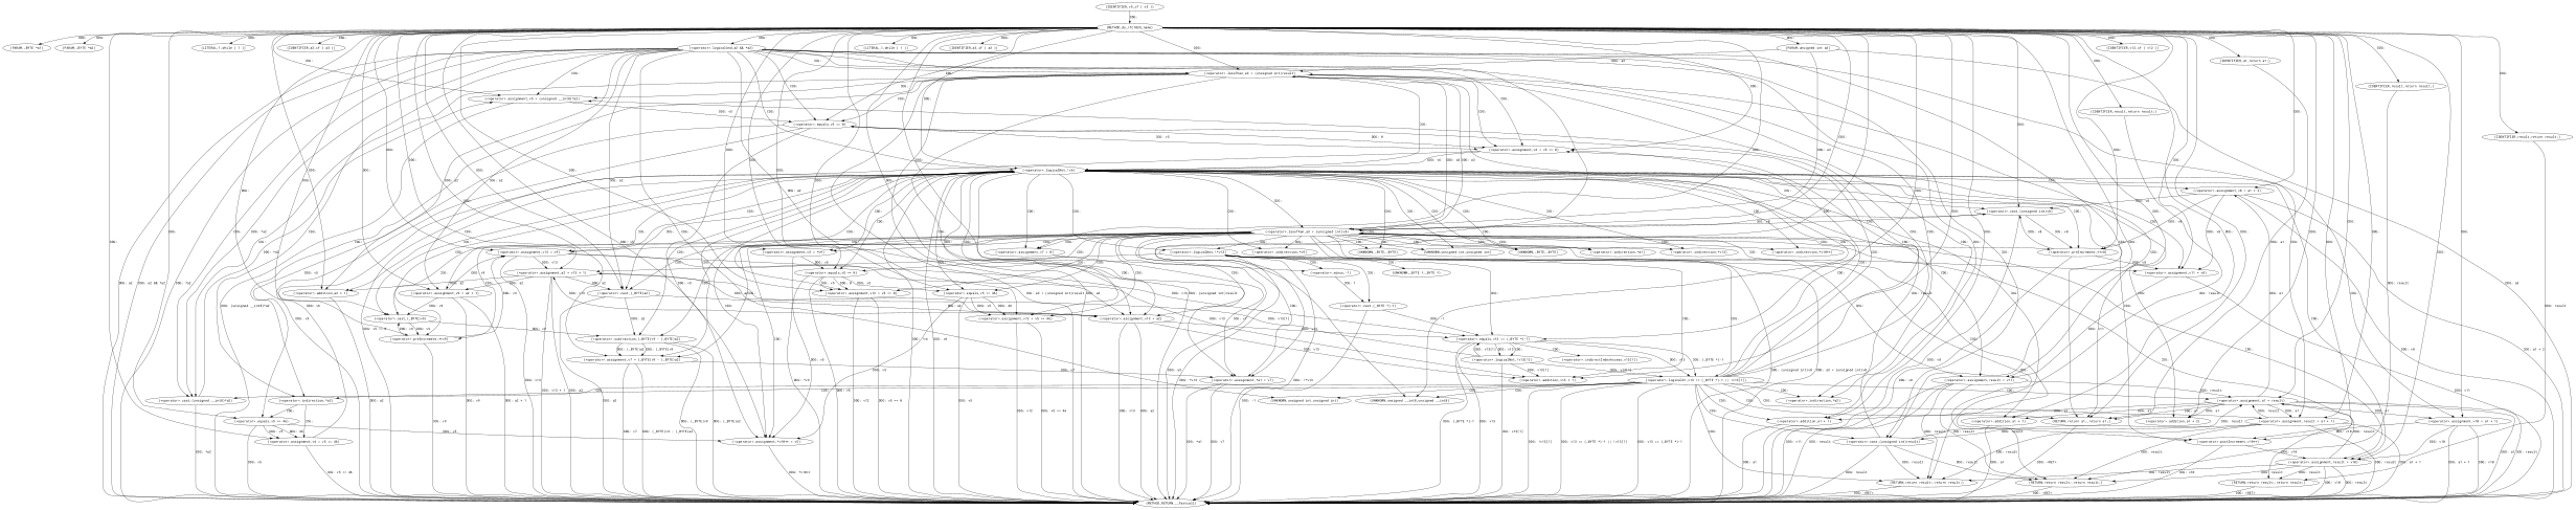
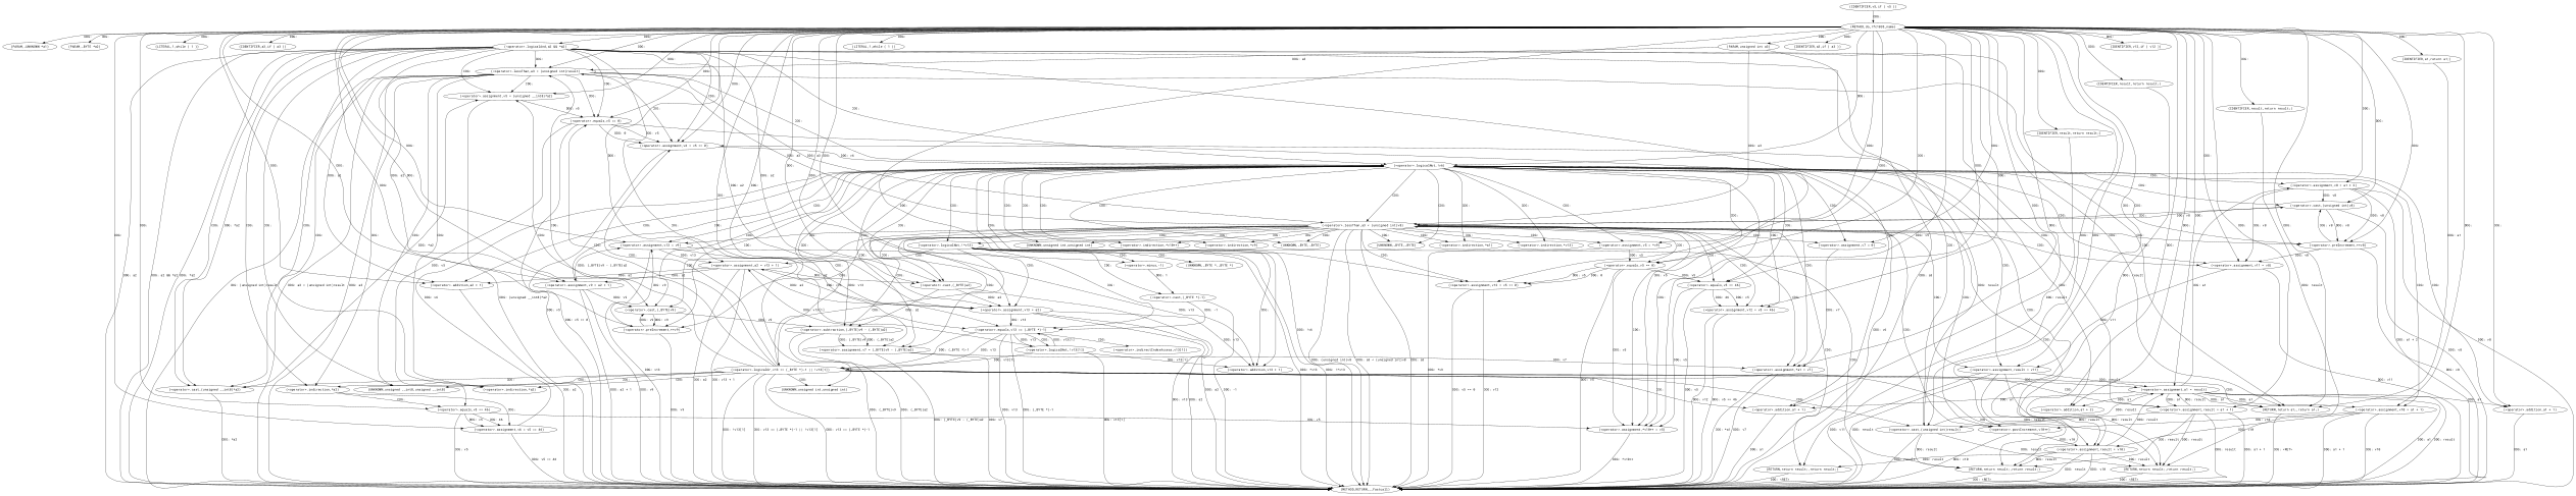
  digraph {
    fontname="Roboto Mono"
    node [fontname="Roboto Mono"]
    edge [fontname="Roboto Mono"]
    n1 [label="(METHOD,do_rfc1035_name)"]
-   n2 [label="(PARAM,_BYTE *a1)"]
+   n2 [label="(PARAM,_UNKNOWN *a1)"]
    n3 [label="(PARAM,_BYTE *a2)"]
    n4 [label="(PARAM,unsigned int a3)"]
    n5 [label="(<operator>.logicalAnd,a2 && *a2)"]
    n6 [label="(LITERAL,1,while ( 1 ))"]
    n7 [label="(<operator>.assignment,result = a1 + 1)"]
    n8 [label="(<operator>.addition,a1 + 1)"]
    n9 [label="(IDENTIFIER,a3,if ( a3 ))"]
    n10 [label="(<operator>.lessThan,a3 < (unsigned int)result)"]
    n11 [label="(<operator>.cast,(unsigned int)result)"]
    n12 [label="(<operator>.assignment,v5 = (unsigned __int8)*a2)"]
    n13 [label="(<operator>.assignment,v6 = v5 == 0)"]
    n14 [label="(<operator>.equals,v5 == 0)"]
    n15 [label="(<operator>.assignment,v6 = v5 == 46)"]
    n16 [label="(<operator>.equals,v5 == 46)"]
    n17 [label="(<operator>.logicalNot,!v6)"]
    n18 [label="(<operator>.assignment,v8 = a1 + 2)"]
    n19 [label="(<operator>.addition,a1 + 2)"]
    n20 [label="(<operator>.assignment,v9 = a2 + 1)"]
    n21 [label="(<operator>.addition,a2 + 1)"]
    n22 [label="(<operator>.assignment,v10 = a1 + 1)"]
    n23 [label="(<operator>.addition,a1 + 1)"]
    n24 [label="(LITERAL,1,while ( 1 ))"]
    n25 [label="(<operator>.assignment,v11 = v8)"]
    n26 [label="(<operator>.assignment,result = v10)"]
    n27 [label="(IDENTIFIER,a3,if ( a3 ))"]
    n28 [label="(<operator>.lessThan,a3 < (unsigned int)v8)"]
    n29 [label="(<operator>.cast,(unsigned int)v8)"]
    n30 [label="(IDENTIFIER,result,return result;)"]
    n31 [label="(<operator>.assignment,*v10++ = v5)"]
    n32 [label="(<operator>.postIncrement,v10++)"]
    n33 [label="(<operator>.assignment,v13 = v9)"]
    n34 [label="(<operator>.assignment,v5 = *v9)"]
    n35 [label="(<operator>.assignment,v7 = (_BYTE)v9 - (_BYTE)a2)"]
    n36 [label="(<operator>.cast,(_BYTE)v9)"]
    n37 [label="(<operator>.cast,(_BYTE)a2)"]
    n38 [label="(<operator>.preIncrement,++v8)"]
    n39 [label="(<operator>.preIncrement,++v9)"]
    n40 [label="(<operator>.assignment,v12 = v5 == 0)"]
    n41 [label="(<operator>.equals,v5 == 0)"]
    n42 [label="(<operator>.assignment,v12 = v5 == 46)"]
    n43 [label="(<operator>.equals,v5 == 46)"]
    n44 [label="(IDENTIFIER,v12,if ( v12 ))"]
    n45 [label="(<operator>.assignment,result = v11)"]
    n46 [label="(<operator>.assignment,v7 = 0)"]
    n47 [label="(<operator>.assignment,v13 = a2)"]
    n48 [label="(<operator>.assignment,*a1 = v7)"]
    n49 [label="(IDENTIFIER,result,return result;)"]
    n50 [label="(<operator>.assignment,a2 = v13 + 1)"]
    n51 [label="(<operator>.addition,v13 + 1)"]
    n52 [label="(<operator>.equals,v13 == (_BYTE *)-1)"]
    n53 [label="(<operator>.minus,-1)"]
    n54 [label="(IDENTIFIER,result,return result;)"]
    n55 [label="(<operator>.assignment,a1 = result)"]
    n56 [label="(RETURN,return a1;,return a1;)"]
    n57 [label="(IDENTIFIER,a1,return a1;)"]
    n58 [label="(METHOD_RETURN,__fastcall)"]
    n59 [label="(<operator>.cast,(unsigned __int8)*a2)"]
    n60 [label="(UNKNOWN,unsigned int,unsigned int)"]
    n61 [label="(UNKNOWN,unsigned __int8,unsigned __int8)"]
    n62 [label="(<operator>.indirection,*a2)"]
    n63 [label="(<operator>.indirection,*a2)"]
    n64 [label="(RETURN,return result;,return result;)"]
    n65 [label="(RETURN,return result;,return result;)"]
    n66 [label="(<operator>.subtraction,(_BYTE)v9 - (_BYTE)a2)"]
    n67 [label="(<operator>.logicalNot,!*v13)"]
    n68 [label="(UNKNOWN,unsigned int,unsigned int)"]
    n69 [label="(<operator>.indirection,*v10++)"]
    n70 [label="(<operator>.indirection,*v9)"]
    n71 [label="(UNKNOWN,_BYTE,_BYTE)"]
    n72 [label="(UNKNOWN,_BYTE,_BYTE)"]
    n73 [label="(<operator>.indirection,*a1)"]
    n74 [label="(<operator>.indirection,*v13)"]
    n75 [label="(RETURN,return result;,return result;)"]
    n76 [label="(IDENTIFIER,v5,if ( v5 ))"]
    n77 [label="(<operator>.logicalOr,v13 == (_BYTE *)-1 || !v13[1])"]
    n78 [label="(<operator>.logicalNot,!v13[1])"]
    n79 [label="(<operator>.indirectIndexAccess,v13[1])"]
    n80 [label="(<operator>.cast,(_BYTE *)-1)"]
    n81 [label="(UNKNOWN,_BYTE *,_BYTE *)"]
    n1 -> n2 [label="DDG: "]
    n1 -> n3 [label="DDG: "]
    n1 -> n4 [label="DDG: "]
    n1 -> n5 [label="DDG: "]
    n1 -> n6 [label="DDG: "]
    n1 -> n7 [label="DDG: "]
    n1 -> n8 [label="DDG: "]
    n1 -> n9 [label="DDG: "]
    n1 -> n10 [label="DDG: "]
    n1 -> n11 [label="DDG: "]
    n1 -> n12 [label="DDG: "]
    n1 -> n13 [label="DDG: "]
    n1 -> n14 [label="DDG: "]
    n1 -> n15 [label="DDG: "]
    n1 -> n16 [label="DDG: "]
    n1 -> n17 [label="DDG: "]
    n1 -> n18 [label="DDG: "]
    n1 -> n19 [label="DDG: "]
    n1 -> n20 [label="DDG: "]
    n1 -> n21 [label="DDG: "]
    n1 -> n22 [label="DDG: "]
    n1 -> n23 [label="DDG: "]
    n1 -> n24 [label="DDG: "]
    n1 -> n25 [label="DDG: "]
    n1 -> n26 [label="DDG: "]
    n1 -> n27 [label="DDG: "]
-   n1 -> n28 [label="DDG: "]
    n1 -> n29 [label="DDG: "]
    n1 -> n30 [label="DDG: "]
    n1 -> n31 [label="DDG: v5"]
    n1 -> n32 [label="DDG: "]
    n1 -> n33 [label="DDG: "]
    n1 -> n34 [label="DDG: "]
    n1 -> n35 [label="DDG: "]
    n1 -> n36 [label="DDG: "]
    n1 -> n37 [label="DDG: "]
    n1 -> n38 [label="DDG: "]
    n1 -> n39 [label="DDG: "]
    n1 -> n40 [label="DDG: "]
    n1 -> n41 [label="DDG: "]
    n1 -> n42 [label="DDG: "]
    n1 -> n43 [label="DDG: "]
    n1 -> n44 [label="DDG: "]
    n1 -> n45 [label="DDG: "]
    n1 -> n46 [label="DDG: "]
    n1 -> n47 [label="DDG: "]
    n1 -> n48 [label="DDG: "]
    n1 -> n49 [label="DDG: "]
    n1 -> n50 [label="DDG: "]
    n1 -> n51 [label="DDG: "]
    n1 -> n52 [label="DDG: "]
    n1 -> n53 [label="DDG: "]
    n1 -> n54 [label="DDG: "]
    n1 -> n55 [label="DDG: "]
    n1 -> n56 [label="DDG: "]
    n1 -> n57 [label="DDG: "]
    n4 -> n10 [label="DDG: a3"]
    n4 -> n28 [label="DDG: a3"]
    n4 -> n58 [label="DDG: a3"]
    n5 -> n7 [label="CDG: "]
    n5 -> n8 [label="CDG: "]
    n5 -> n10 [label="CDG: "]
    n5 -> n11 [label="CDG: "]
    n5 -> n12 [label="CDG: "]
    n5 -> n13 [label="CDG: "]
    n5 -> n14 [label="CDG: "]
    n5 -> n17 [label="CDG: "]
    n5 -> n20 [label="DDG: a2"]
    n5 -> n21 [label="DDG: a2"]
    n5 -> n37 [label="DDG: a2"]
    n5 -> n47 [label="DDG: a2"]
    n5 -> n56 [label="CDG: "]
    n5 -> n58 [label="DDG: a2"]
    n5 -> n58 [label="DDG: a2 && *a2"]
    n5 -> n58 [label="DDG: *a2"]
    n5 -> n59 [label="DDG: *a2"]
    n5 -> n59 [label="CDG: "]
    n5 -> n60 [label="CDG: "]
    n5 -> n61 [label="CDG: "]
    n5 -> n62 [label="CDG: "]
    n5 -> n63 [label="CDG: "]
    n7 -> n11 [label="DDG: result"]
    n7 -> n55 [label="DDG: result"]
    n7 -> n58 [label="DDG: result"]
    n7 -> n58 [label="DDG: a1 + 1"]
    n7 -> n64 [label="DDG: result"]
    n7 -> n65 [label="DDG: result"]
    n8 -> n58 [label="DDG: a1"]
    n10 -> n12 [label="CDG: "]
    n10 -> n13 [label="CDG: "]
    n10 -> n14 [label="CDG: "]
    n10 -> n17 [label="CDG: "]
    n10 -> n28 [label="DDG: a3"]
    n10 -> n56 [label="CDG: "]
    n10 -> n58 [label="DDG: a3 < (unsigned int)result"]
    n10 -> n58 [label="DDG: a3"]
    n10 -> n58 [label="DDG: (unsigned int)result"]
    n10 -> n59 [label="CDG: "]
    n10 -> n61 [label="CDG: "]
    n10 -> n62 [label="CDG: "]
    n10 -> n63 [label="CDG: "]
    n11 -> n13 [label="DDG: result"]
    n11 -> n55 [label="DDG: result"]
    n11 -> n58 [label="DDG: result"]
    n11 -> n64 [label="DDG: result"]
    n11 -> n65 [label="DDG: result"]
    n12 -> n14 [label="DDG: v5"]
    n12 -> n58 [label="DDG: (unsigned __int8)*a2"]
    n13 -> n17 [label="DDG: v6"]
    n13 -> n58 [label="DDG: v5 == 0"]
    n14 -> n13 [label="DDG: v5"]
    n14 -> n13 [label="DDG: 0"]
    n14 -> n16 [label="DDG: v5"]
    n14 -> n31 [label="DDG: v5"]
    n14 -> n58 [label="DDG: v5"]
    n15 -> n17 [label="DDG: v6"]
    n15 -> n58 [label="DDG: v5 == 46"]
    n16 -> n15 [label="DDG: v5"]
    n16 -> n15 [label="DDG: 46"]
    n16 -> n31 [label="DDG: v5"]
    n16 -> n58 [label="DDG: v5"]
    n17 -> n18 [label="CDG: "]
    n17 -> n19 [label="CDG: "]
    n17 -> n20 [label="CDG: "]
    n17 -> n21 [label="CDG: "]
    n17 -> n22 [label="CDG: "]
    n17 -> n23 [label="CDG: "]
    n17 -> n25 [label="CDG: "]
    n17 -> n26 [label="CDG: "]
    n17 -> n28 [label="CDG: "]
    n17 -> n29 [label="CDG: "]
    n17 -> n31 [label="CDG: "]
    n17 -> n32 [label="CDG: "]
    n17 -> n33 [label="CDG: "]
    n17 -> n34 [label="CDG: "]
    n17 -> n35 [label="CDG: "]
    n17 -> n36 [label="CDG: "]
    n17 -> n37 [label="CDG: "]
    n17 -> n38 [label="CDG: "]
    n17 -> n39 [label="CDG: "]
    n17 -> n40 [label="CDG: "]
    n17 -> n41 [label="CDG: "]
    n17 -> n42 [label="CDG: "]
    n17 -> n43 [label="CDG: "]
    n17 -> n45 [label="CDG: "]
    n17 -> n46 [label="CDG: "]
    n17 -> n47 [label="CDG: "]
    n17 -> n48 [label="CDG: "]
    n17 -> n58 [label="DDG: !v6"]
    n17 -> n58 [label="DDG: v6"]
    n17 -> n66 [label="CDG: "]
    n17 -> n67 [label="CDG: "]
    n17 -> n68 [label="CDG: "]
    n17 -> n69 [label="CDG: "]
    n17 -> n70 [label="CDG: "]
    n17 -> n71 [label="CDG: "]
    n17 -> n72 [label="CDG: "]
    n17 -> n73 [label="CDG: "]
    n17 -> n74 [label="CDG: "]
    n18 -> n25 [label="DDG: v8"]
    n18 -> n29 [label="DDG: v8"]
    n18 -> n38 [label="DDG: v8"]
    n18 -> n58 [label="DDG: v8"]
    n18 -> n58 [label="DDG: a1 + 2"]
-   n20 -> n33 [label="DDG: v9"]
+   n20 -> n33 [label="DDG: (_BYTE)v9 - (_BYTE)a2"]
    n20 -> n36 [label="DDG: v9"]
    n20 -> n58 [label="DDG: a2 + 1"]
    n20 -> n58 [label="DDG: v9"]
    n21 -> n58 [label="DDG: a2"]
    n22 -> n26 [label="DDG: v10"]
    n22 -> n32 [label="DDG: v10"]
    n22 -> n58 [label="DDG: v10"]
    n22 -> n58 [label="DDG: a1 + 1"]
    n23 -> n58 [label="DDG: a1"]
    n25 -> n45 [label="DDG: v11"]
    n25 -> n58 [label="DDG: v11"]
    n26 -> n55 [label="DDG: result"]
    n26 -> n58 [label="DDG: result"]
    n26 -> n58 [label="DDG: v10"]
    n26 -> n64 [label="DDG: result"]
    n26 -> n65 [label="DDG: result"]
    n26 -> n75 [label="DDG: result"]
    n28 -> n10 [label="DDG: a3"]
    n28 -> n25 [label="CDG: "]
    n28 -> n26 [label="CDG: "]
    n28 -> n28 [label="CDG: "]
    n28 -> n29 [label="CDG: "]
    n28 -> n31 [label="CDG: "]
    n28 -> n32 [label="CDG: "]
    n28 -> n33 [label="CDG: "]
    n28 -> n34 [label="CDG: "]
    n28 -> n35 [label="CDG: "]
    n28 -> n36 [label="CDG: "]
    n28 -> n37 [label="CDG: "]
    n28 -> n38 [label="CDG: "]
    n28 -> n39 [label="CDG: "]
    n28 -> n40 [label="CDG: "]
    n28 -> n41 [label="CDG: "]
    n28 -> n42 [label="CDG: "]
    n28 -> n43 [label="CDG: "]
    n28 -> n45 [label="CDG: "]
    n28 -> n46 [label="CDG: "]
    n28 -> n47 [label="CDG: "]
    n28 -> n48 [label="CDG: "]
    n28 -> n58 [label="DDG: (unsigned int)v8"]
    n28 -> n58 [label="DDG: a3 < (unsigned int)v8"]
    n28 -> n58 [label="DDG: a3"]
    n28 -> n66 [label="CDG: "]
    n28 -> n67 [label="CDG: "]
    n28 -> n68 [label="CDG: "]
    n28 -> n69 [label="CDG: "]
    n28 -> n70 [label="CDG: "]
    n28 -> n71 [label="CDG: "]
    n28 -> n72 [label="CDG: "]
    n28 -> n73 [label="CDG: "]
    n28 -> n74 [label="CDG: "]
    n28 -> n75 [label="CDG: "]
    n29 -> n28 [label="DDG: v8"]
    n29 -> n38 [label="DDG: v8"]
    n29 -> n58 [label="DDG: v8"]
    n30 -> n75 [label="DDG: result"]
    n31 -> n58 [label="DDG: *v10++"]
    n32 -> n26 [label="DDG: v10"]
    n32 -> n58 [label="DDG: v10"]
    n33 -> n50 [label="DDG: v13"]
    n33 -> n51 [label="DDG: v13"]
    n33 -> n52 [label="DDG: v13"]
    n33 -> n58 [label="DDG: v13"]
    n34 -> n41 [label="DDG: v5"]
    n34 -> n58 [label="DDG: *v9"]
    n35 -> n48 [label="DDG: v7"]
    n35 -> n58 [label="DDG: v7"]
    n35 -> n58 [label="DDG: (_BYTE)v9 - (_BYTE)a2"]
    n36 -> n39 [label="DDG: v9"]
    n36 -> n66 [label="DDG: v9"]
    n37 -> n47 [label="DDG: a2"]
    n37 -> n58 [label="DDG: a2"]
    n37 -> n66 [label="DDG: a2"]
    n38 -> n25 [label="DDG: v8"]
    n38 -> n29 [label="DDG: v8"]
    n38 -> n58 [label="DDG: v8"]
    n39 -> n33 [label="DDG: v9"]
    n39 -> n36 [label="DDG: v9"]
    n39 -> n58 [label="DDG: v9"]
    n40 -> n58 [label="DDG: v12"]
    n40 -> n58 [label="DDG: v5 == 0"]
    n41 -> n31 [label="DDG: v5"]
    n41 -> n40 [label="DDG: v5"]
    n41 -> n40 [label="DDG: 0"]
    n41 -> n43 [label="DDG: v5"]
    n41 -> n58 [label="DDG: v5"]
    n42 -> n58 [label="DDG: v12"]
    n42 -> n58 [label="DDG: v5 == 46"]
    n43 -> n31 [label="DDG: v5"]
    n43 -> n42 [label="DDG: v5"]
    n43 -> n42 [label="DDG: 46"]
    n43 -> n58 [label="DDG: v5"]
    n45 -> n55 [label="DDG: result"]
    n45 -> n58 [label="DDG: v11"]
    n45 -> n58 [label="DDG: result"]
    n45 -> n64 [label="DDG: result"]
    n45 -> n65 [label="DDG: result"]
    n46 -> n48 [label="DDG: v7"]
    n47 -> n50 [label="DDG: v13"]
    n47 -> n51 [label="DDG: v13"]
    n47 -> n52 [label="DDG: v13"]
    n47 -> n58 [label="DDG: v13"]
    n47 -> n58 [label="DDG: a2"]
    n48 -> n58 [label="DDG: *a1"]
    n48 -> n58 [label="DDG: v7"]
    n49 -> n64 [label="DDG: result"]
    n50 -> n20 [label="DDG: a2"]
    n50 -> n21 [label="DDG: a2"]
    n50 -> n37 [label="DDG: a2"]
    n50 -> n47 [label="DDG: a2"]
    n50 -> n58 [label="DDG: a2"]
    n50 -> n58 [label="DDG: v13 + 1"]
    n52 -> n58 [label="DDG: v13"]
    n52 -> n58 [label="DDG: (_BYTE *)-1"]
    n52 -> n77 [label="DDG: v13"]
    n52 -> n77 [label="DDG: (_BYTE *)-1"]
    n52 -> n78 [label="DDG: v13"]
    n52 -> n78 [label="CDG: "]
    n52 -> n79 [label="CDG: "]
    n53 -> n80 [label="DDG: 1"]
    n54 -> n65 [label="DDG: result"]
    n55 -> n7 [label="DDG: a1"]
    n55 -> n8 [label="DDG: a1"]
    n55 -> n18 [label="DDG: a1"]
    n55 -> n19 [label="DDG: a1"]
    n55 -> n22 [label="DDG: a1"]
    n55 -> n23 [label="DDG: a1"]
    n55 -> n56 [label="DDG: a1"]
    n55 -> n58 [label="DDG: a1"]
    n55 -> n58 [label="DDG: result"]
    n56 -> n58 [label="DDG: <RET>"]
    n57 -> n56 [label="DDG: a1"]
    n59 -> n12 [label="DDG: *a2"]
    n59 -> n58 [label="DDG: *a2"]
    n63 -> n15 [label="CDG: "]
    n63 -> n16 [label="CDG: "]
    n64 -> n58 [label="DDG: <RET>"]
    n65 -> n58 [label="DDG: <RET>"]
    n66 -> n35 [label="DDG: (_BYTE)v9"]
    n66 -> n35 [label="DDG: (_BYTE)a2"]
    n66 -> n58 [label="DDG: (_BYTE)v9"]
    n66 -> n58 [label="DDG: (_BYTE)a2"]
    n67 -> n50 [label="CDG: "]
    n67 -> n51 [label="CDG: "]
    n67 -> n52 [label="CDG: "]
    n67 -> n53 [label="CDG: "]
    n67 -> n58 [label="DDG: *v13"]
    n67 -> n58 [label="DDG: !*v13"]
    n67 -> n64 [label="CDG: "]
    n67 -> n77 [label="CDG: "]
    n67 -> n80 [label="CDG: "]
    n67 -> n81 [label="CDG: "]
    n75 -> n58 [label="DDG: <RET>"]
    n76 -> n1 [label="DDG: "]
    n77 -> n7 [label="CDG: "]
    n77 -> n8 [label="CDG: "]
    n77 -> n10 [label="CDG: "]
    n77 -> n11 [label="CDG: "]
    n77 -> n12 [label="CDG: "]
    n77 -> n13 [label="CDG: "]
    n77 -> n14 [label="CDG: "]
    n77 -> n17 [label="CDG: "]
    n77 -> n55 [label="CDG: "]
    n77 -> n56 [label="CDG: "]
    n77 -> n58 [label="DDG: !v13[1]"]
    n77 -> n58 [label="DDG: v13 == (_BYTE *)-1 || !v13[1]"]
    n77 -> n58 [label="DDG: v13 == (_BYTE *)-1"]
    n77 -> n59 [label="CDG: "]
    n77 -> n60 [label="CDG: "]
    n77 -> n61 [label="CDG: "]
    n77 -> n62 [label="CDG: "]
    n77 -> n63 [label="CDG: "]
    n77 -> n65 [label="CDG: "]
    n78 -> n50 [label="DDG: v13[1]"]
    n78 -> n51 [label="DDG: v13[1]"]
    n78 -> n52 [label="DDG: v13[1]"]
    n78 -> n58 [label="DDG: v13[1]"]
    n78 -> n77 [label="DDG: v13[1]"]
    n80 -> n52 [label="DDG: -1"]
    n80 -> n58 [label="DDG: -1"]
  }
